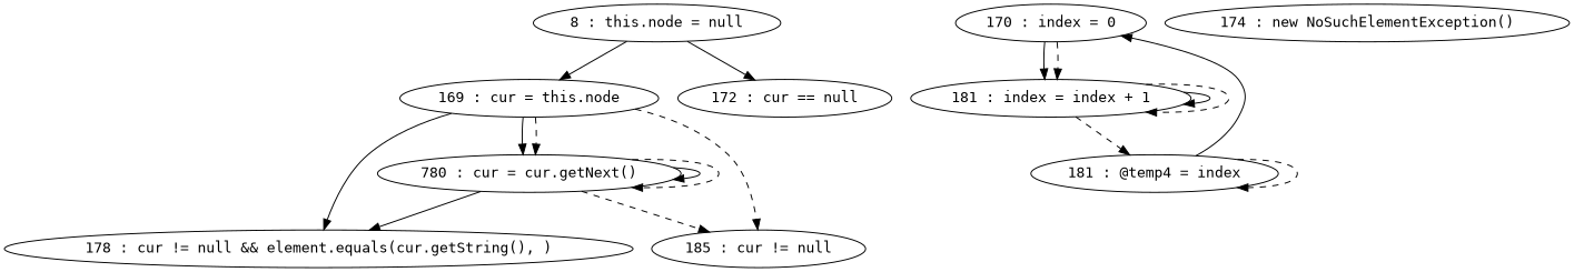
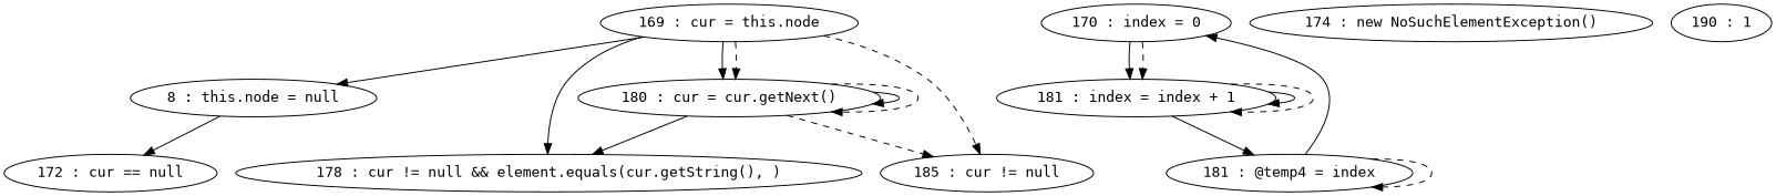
  digraph {
    fontname="DejaVu Sans Mono"
    node [fontname="DejaVu Sans Mono"]
    edge [fontname="DejaVu Sans Mono"]
    "8 : this.node = null"
    "169 : cur = this.node"
    "172 : cur == null"
    "178 : cur != null && element.equals(cur.getString(), )"
    "185 : cur != null"
-   "180 : cur = cur.getNext()" [label="780 : cur = cur.getNext()"]
+   "180 : cur = cur.getNext()"
    "170 : index = 0"
    "181 : index = index + 1"
    "181 : @temp4 = index"
    "174 : new NoSuchElementException()"
-   "8 : this.node = null" -> "169 : cur = this.node"
+   "190 : 1"
+   "169 : cur = this.node" -> "8 : this.node = null"
    "8 : this.node = null" -> "172 : cur == null"
    "169 : cur = this.node" -> "178 : cur != null && element.equals(cur.getString(), )"
    "169 : cur = this.node" -> "185 : cur != null" [style=dashed]
    "169 : cur = this.node" -> "180 : cur = cur.getNext()"
    "169 : cur = this.node" -> "180 : cur = cur.getNext()" [style=dashed]
    "180 : cur = cur.getNext()" -> "178 : cur != null && element.equals(cur.getString(), )"
    "180 : cur = cur.getNext()" -> "185 : cur != null" [style=dashed]
    "180 : cur = cur.getNext()" -> "180 : cur = cur.getNext()"
    "180 : cur = cur.getNext()" -> "180 : cur = cur.getNext()" [style=dashed]
    "170 : index = 0" -> "181 : index = index + 1"
    "170 : index = 0" -> "181 : index = index + 1" [style=dashed]
    "181 : index = index + 1" -> "181 : index = index + 1"
    "181 : index = index + 1" -> "181 : index = index + 1" [style=dashed]
-   "181 : index = index + 1" -> "181 : @temp4 = index" [style=dashed]
+   "181 : index = index + 1" -> "181 : @temp4 = index"
    "181 : @temp4 = index" -> "170 : index = 0"
    "181 : @temp4 = index" -> "181 : @temp4 = index" [style=dashed]
  }
